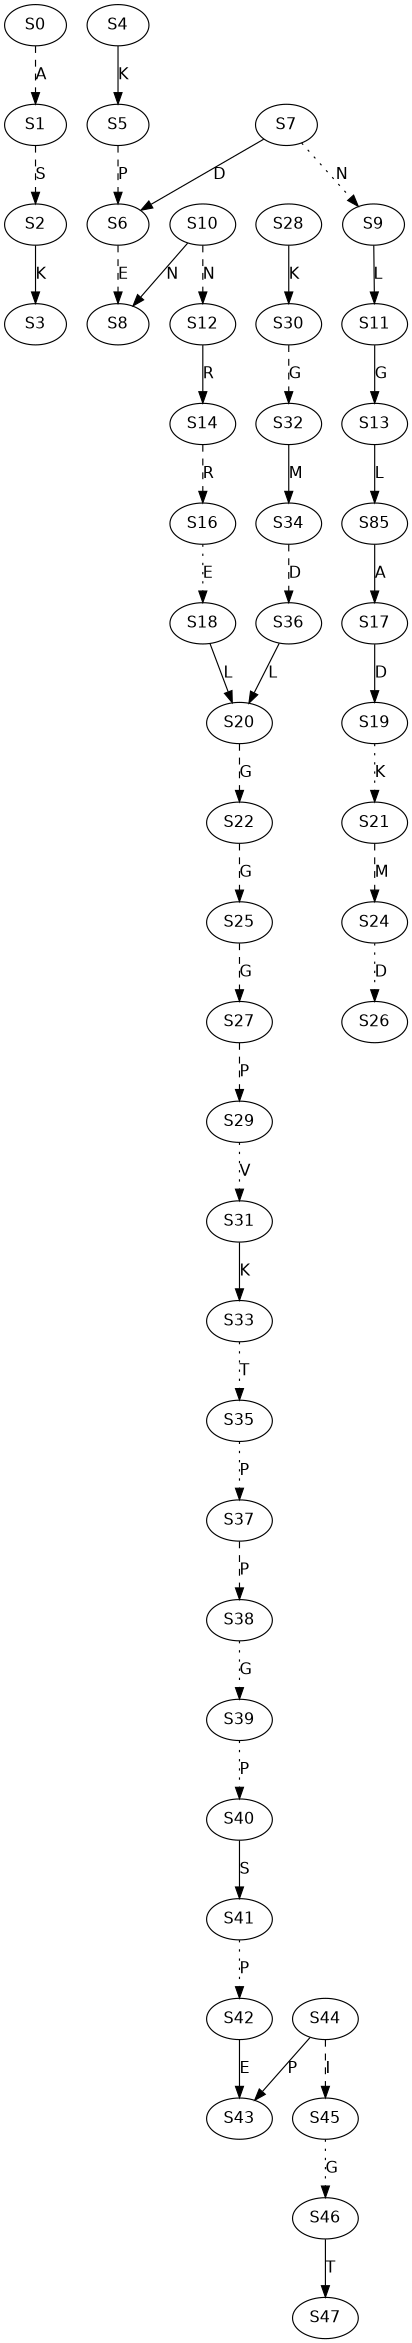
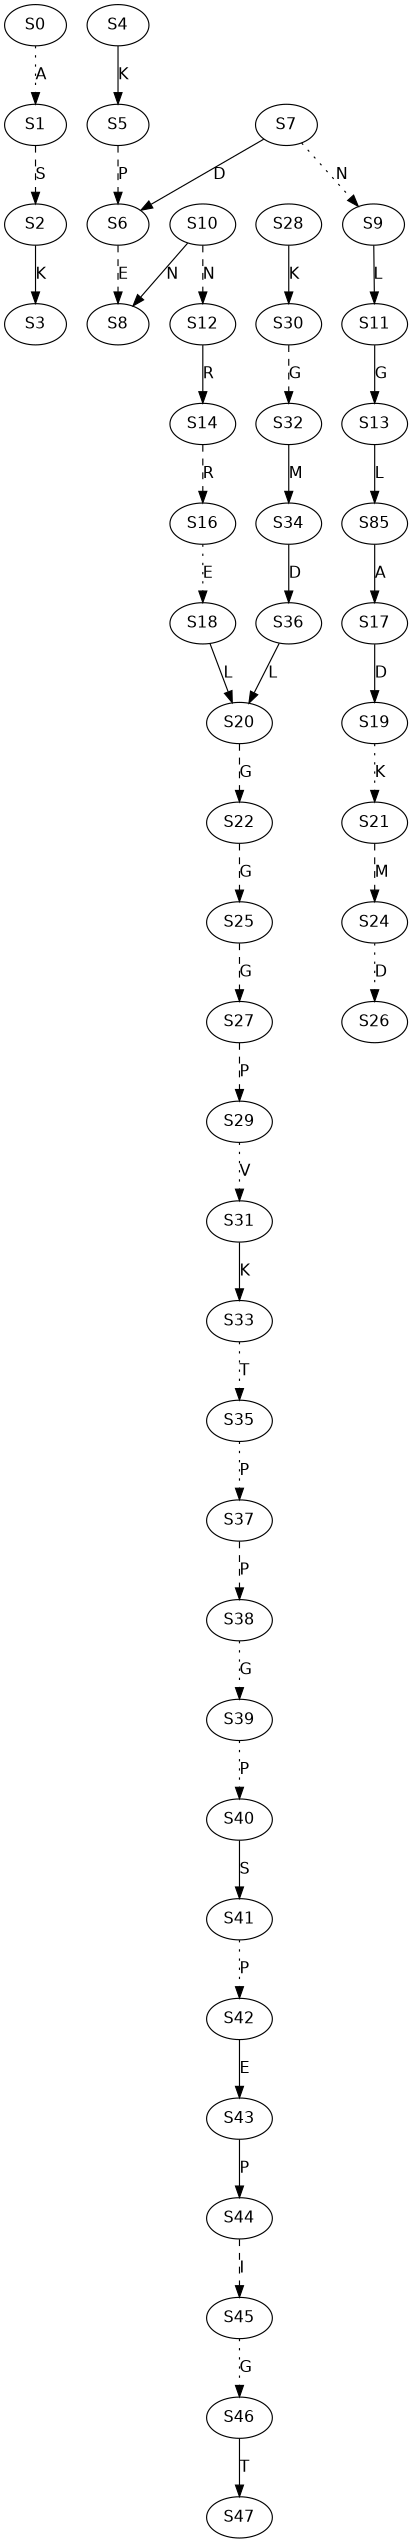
  strict digraph {
    fontname="DejaVu Sans"
    node [fontname="DejaVu Sans"]
    edge [fontname="DejaVu Sans" style=solid]
    S0
    S1
    S2
    S3
    S4
    S5
    S6
    S8
    S7
    S9
    S11
    S10
    S12
    S13
    S14
    n16 [label=S85]
    S16
    S17
    S18
    S19
    S20
    S21
    S22
    S24
    S25
    S26
    S27
    S29
    S28
    S30
    S31
    S32
    S33
    S34
    S35
    S36
    S37
    S38
    S39
    S40
    S41
    S42
    S43
    S44
    S45
    S46
    S47
-   S0 -> S1 [label=A style=dashed]
+   S0 -> S1 [label=A style=dotted]
    S1 -> S2 [label=S style=dashed]
    S2 -> S3 [label=K]
    S4 -> S5 [label=K]
    S5 -> S6 [label=P style=dashed]
    S6 -> S8 [label=E style=dashed]
    S7 -> S6 [label=D]
    S7 -> S9 [label=N style=dotted]
    S9 -> S11 [label=L]
    S11 -> S13 [label=G]
    S10 -> S8 [label=N]
    S10 -> S12 [label=N style=dashed]
    S12 -> S14 [label=R]
    S13 -> n16 [label=L]
    S14 -> S16 [label=R style=dashed]
    n16 -> S17 [label=A]
    S16 -> S18 [label=E style=dotted]
    S17 -> S19 [label=D]
    S18 -> S20 [label=L]
    S19 -> S21 [label=K style=dotted]
    S20 -> S22 [label=G style=dashed]
    S21 -> S24 [label=M style=dashed]
    S22 -> S25 [label=G style=dashed]
    S24 -> S26 [label=D style=dotted]
    S25 -> S27 [label=G style=dashed]
    S27 -> S29 [label=P style=dashed]
    S29 -> S31 [label=V style=dotted]
    S28 -> S30 [label=K]
    S30 -> S32 [label=G style=dashed]
    S31 -> S33 [label=K]
    S32 -> S34 [label=M]
    S33 -> S35 [label=T style=dotted]
-   S34 -> S36 [label=D style=dashed]
+   S34 -> S36 [label=D]
    S35 -> S37 [label=P style=dotted]
    S36 -> S20 [label=L]
    S37 -> S38 [label=P style=dashed]
    S38 -> S39 [label=G style=dotted]
    S39 -> S40 [label=P style=dotted]
    S40 -> S41 [label=S]
    S41 -> S42 [label=P style=dotted]
    S42 -> S43 [label=E]
-   S44 -> S43 [label=P]
+   S43 -> S44 [label=P]
    S44 -> S45 [label=I style=dashed]
    S45 -> S46 [label=G style=dotted]
    S46 -> S47 [label=T]
  }
